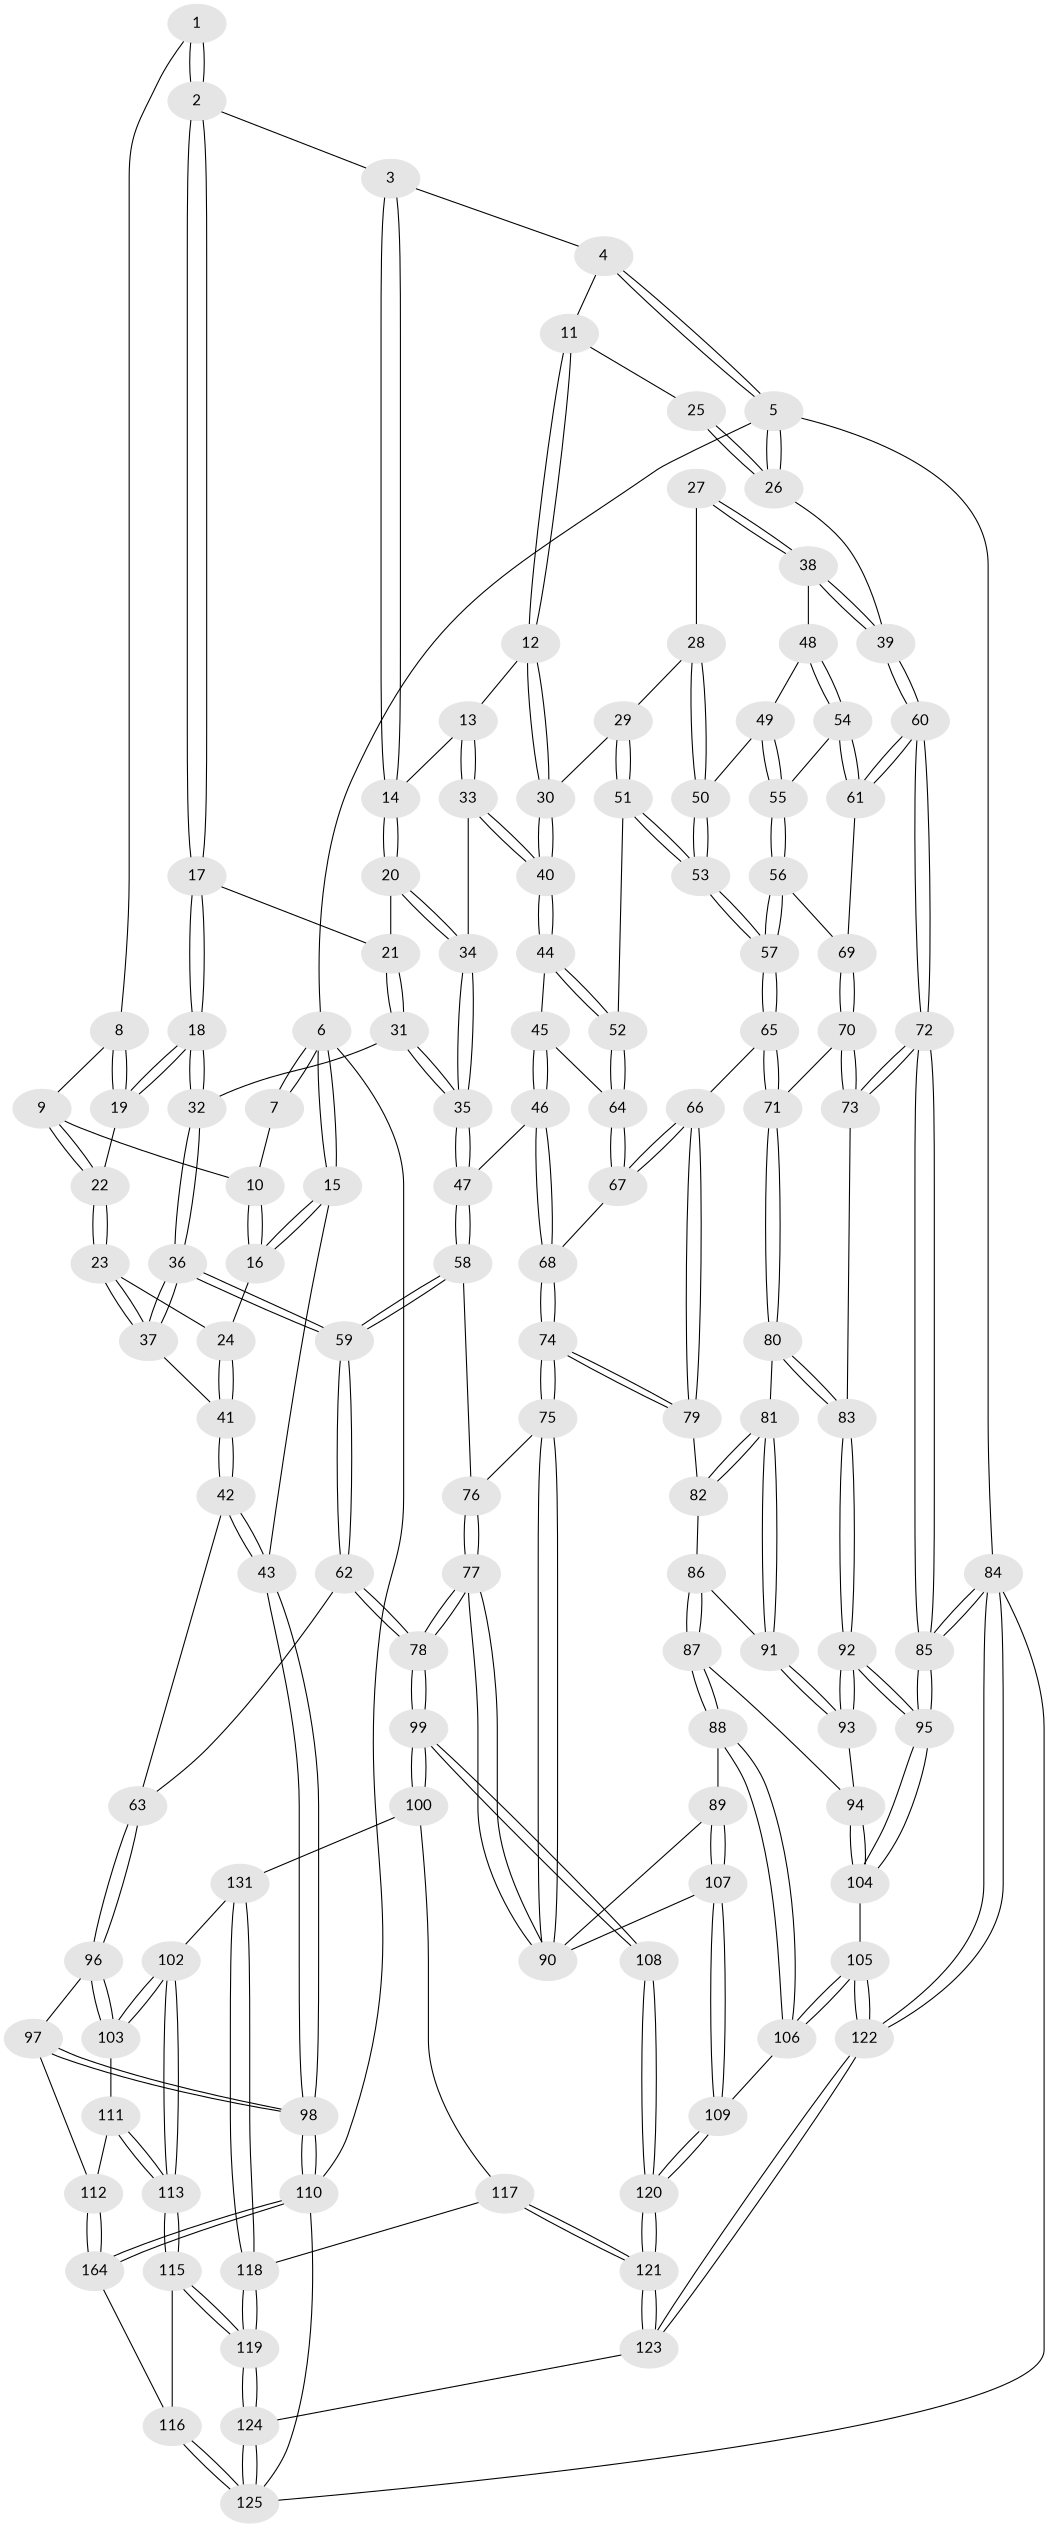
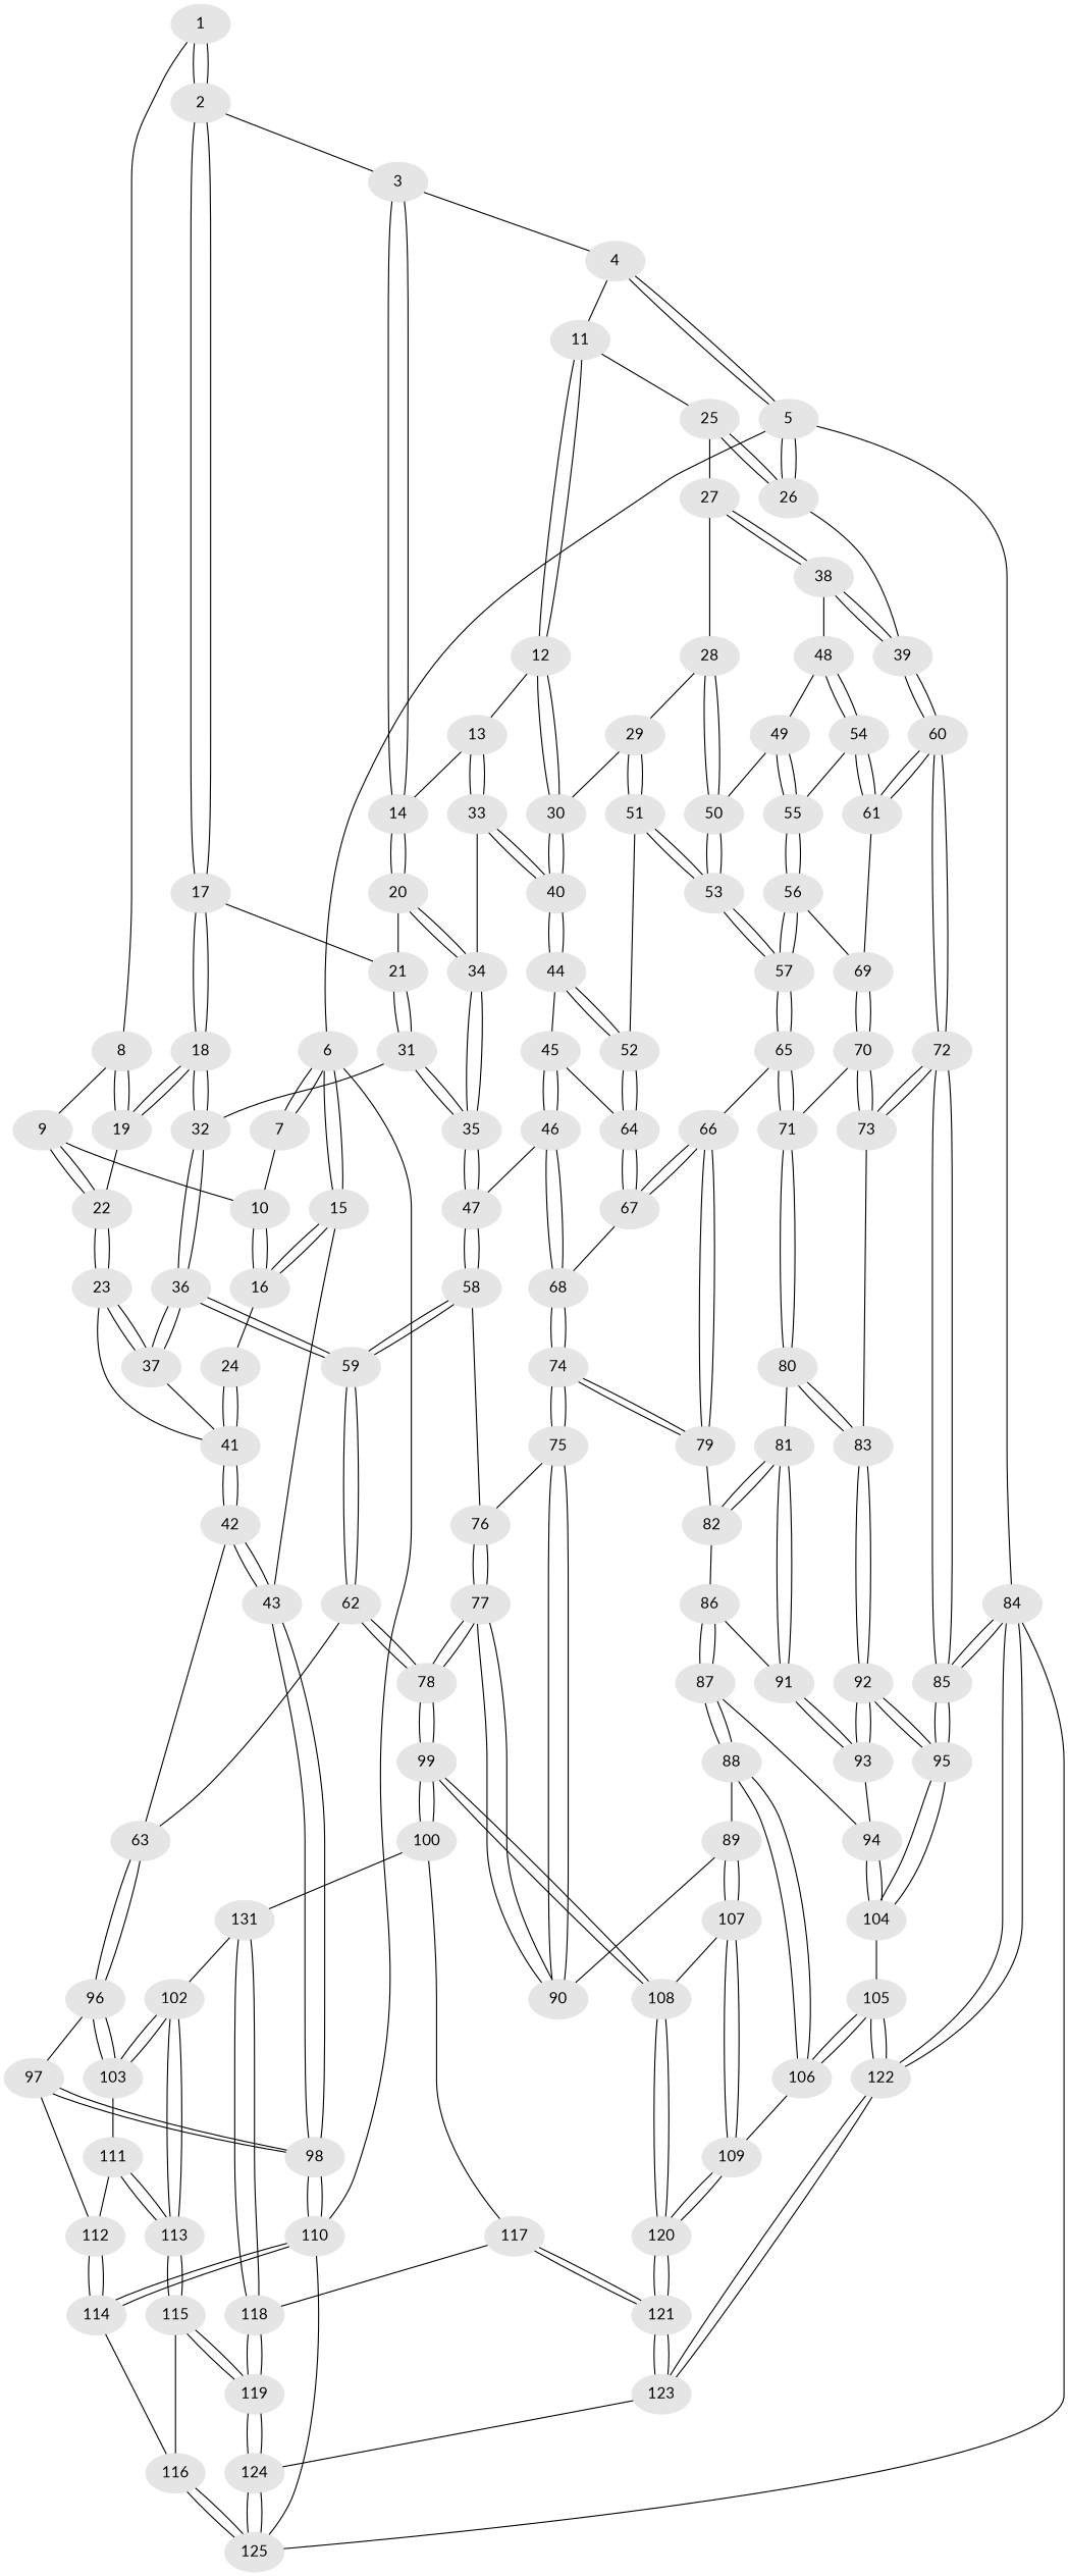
  graph {
    fontname=Lato
    node [color=gray90 fontname=Lato style=filled]
    edge [fontname=Lato]
    1
    2
    8
    3
    17
    9
    19
    4
    14
    18
    21
    5
    11
    20
    6
    26
    84
    12
    25
    7
    15
    110
    39
    85
    122
    125
    10
    16
    43
-   114 [label=164]
+   114
    22
    23
    24
    13
    30
    27
    33
    40
    34
    98
    41
    32
    31
    36
    35
    37
    42
    28
    38
    60
    29
    50
    48
    51
    53
    52
    44
    47
    59
    58
    62
    49
    54
    61
    72
    45
    63
    96
    46
    64
    68
    67
    74
    76
    55
    56
    57
    65
    69
    70
    66
    71
    77
    78
    73
    99
    97
    103
    79
    80
    82
    75
    83
    81
    95
    92
    90
    100
    108
    86
    91
    93
    87
    123
    104
    88
    94
    89
    106
    107
    109
    105
    112
    111
    n115 [label=131]
    117
    120
    102
    118
    121
    113
    119
    115
    116
    124
    1 -- 2
    1 -- 2
    1 -- 8
    2 -- 3
    2 -- 17
    2 -- 17
    8 -- 9
    8 -- 19
    8 -- 19
    3 -- 4
    3 -- 14
    3 -- 14
    17 -- 18
    17 -- 18
    17 -- 21
    9 -- 10
    9 -- 22
    9 -- 22
    19 -- 22
    4 -- 5
    4 -- 5
    4 -- 11
    14 -- 20
    14 -- 20
    18 -- 19
    18 -- 19
    18 -- 32
    18 -- 32
    21 -- 31
    21 -- 31
    5 -- 6
    5 -- 26
    5 -- 26
    5 -- 84
    11 -- 12
    11 -- 12
    11 -- 25
    20 -- 21
    20 -- 34
    20 -- 34
    6 -- 7
    6 -- 7
    6 -- 15
    6 -- 15
    6 -- 110
    26 -- 39
    84 -- 85
    84 -- 85
    84 -- 122
    84 -- 122
    84 -- 125
    12 -- 13
    12 -- 30
    12 -- 30
    25 -- 26
    25 -- 26
+   25 -- 27
    7 -- 10
    15 -- 16
    15 -- 16
    15 -- 43
    110 -- 125
    110 -- 114
    110 -- 114
    39 -- 60
    39 -- 60
    85 -- 95
    85 -- 95
    122 -- 123
    122 -- 123
    10 -- 16
    10 -- 16
    16 -- 24
    43 -- 98
    43 -- 98
    114 -- 116
    22 -- 23
    22 -- 23
-   23 -- 24
+   23 -- 41
    23 -- 37
    23 -- 37
    24 -- 41
    24 -- 41
    13 -- 14
    13 -- 33
    13 -- 33
    30 -- 40
    30 -- 40
    27 -- 28
    27 -- 38
    27 -- 38
    33 -- 40
    33 -- 40
    33 -- 34
    40 -- 44
    40 -- 44
    34 -- 35
    34 -- 35
    98 -- 110
    98 -- 110
    41 -- 42
    41 -- 42
    32 -- 36
    32 -- 36
    31 -- 32
    31 -- 35
    31 -- 35
    36 -- 37
    36 -- 37
    36 -- 59
    36 -- 59
    35 -- 47
    35 -- 47
    37 -- 41
    42 -- 43
    42 -- 43
    42 -- 63
    28 -- 29
    28 -- 50
    28 -- 50
    38 -- 39
    38 -- 39
    38 -- 48
    60 -- 61
    60 -- 61
    60 -- 72
    60 -- 72
    29 -- 30
    29 -- 51
    29 -- 51
    50 -- 53
    50 -- 53
    48 -- 49
    48 -- 54
    48 -- 54
    51 -- 53
    51 -- 53
    51 -- 52
    53 -- 57
    53 -- 57
    52 -- 64
    52 -- 64
    44 -- 52
    44 -- 52
    44 -- 45
    47 -- 58
    47 -- 58
    59 -- 62
    59 -- 62
    58 -- 59
    58 -- 59
    58 -- 76
    62 -- 63
    62 -- 78
    62 -- 78
    49 -- 50
    49 -- 55
    49 -- 55
    54 -- 61
    54 -- 61
    54 -- 55
    61 -- 69
    72 -- 85
    72 -- 85
    72 -- 73
    72 -- 73
    45 -- 46
    45 -- 46
    45 -- 64
    63 -- 96
    63 -- 96
    96 -- 97
    96 -- 103
    96 -- 103
    46 -- 47
    46 -- 68
    46 -- 68
    64 -- 67
    64 -- 67
    68 -- 74
    68 -- 74
    67 -- 68
    74 -- 79
    74 -- 79
    74 -- 75
    74 -- 75
    76 -- 77
    76 -- 77
    55 -- 56
    55 -- 56
    56 -- 57
    56 -- 57
    56 -- 69
    57 -- 65
    57 -- 65
    65 -- 66
    65 -- 71
    65 -- 71
    69 -- 70
    69 -- 70
    70 -- 71
    70 -- 73
    70 -- 73
    66 -- 67
    66 -- 67
    66 -- 79
    66 -- 79
    71 -- 80
    71 -- 80
    77 -- 78
    77 -- 78
    77 -- 90
    77 -- 90
    78 -- 99
    78 -- 99
    73 -- 83
    99 -- 100
    99 -- 100
    99 -- 108
    99 -- 108
    97 -- 98
    97 -- 98
    97 -- 112
    103 -- 111
    79 -- 82
    80 -- 83
    80 -- 83
    80 -- 81
    82 -- 86
    75 -- 76
    75 -- 90
    75 -- 90
    83 -- 92
    83 -- 92
    81 -- 82
    81 -- 82
    81 -- 91
    81 -- 91
    95 -- 104
    95 -- 104
    92 -- 95
    92 -- 95
    92 -- 93
    92 -- 93
    100 -- n115
    100 -- 117
    108 -- 120
    108 -- 120
    86 -- 91
    86 -- 87
    86 -- 87
    91 -- 93
    91 -- 93
    93 -- 94
    87 -- 88
    87 -- 88
    87 -- 94
    123 -- 124
    104 -- 105
    88 -- 89
    88 -- 106
    88 -- 106
    94 -- 104
    94 -- 104
    89 -- 90
    89 -- 107
    89 -- 107
    106 -- 109
-   107 -- 90
+   107 -- 108
    107 -- 109
    107 -- 109
    109 -- 120
    109 -- 120
    105 -- 122
    105 -- 122
    105 -- 106
    105 -- 106
    112 -- 114
    112 -- 114
    111 -- 112
    111 -- 113
    111 -- 113
    n115 -- 102
    n115 -- 118
    n115 -- 118
    117 -- 118
    117 -- 121
    117 -- 121
    120 -- 121
    120 -- 121
    102 -- 103
    102 -- 103
    102 -- 113
    102 -- 113
    118 -- 119
    118 -- 119
    121 -- 123
    121 -- 123
    113 -- 115
    113 -- 115
    119 -- 124
    119 -- 124
    115 -- 119
    115 -- 119
    115 -- 116
    116 -- 125
    116 -- 125
    124 -- 125
    124 -- 125
  }
